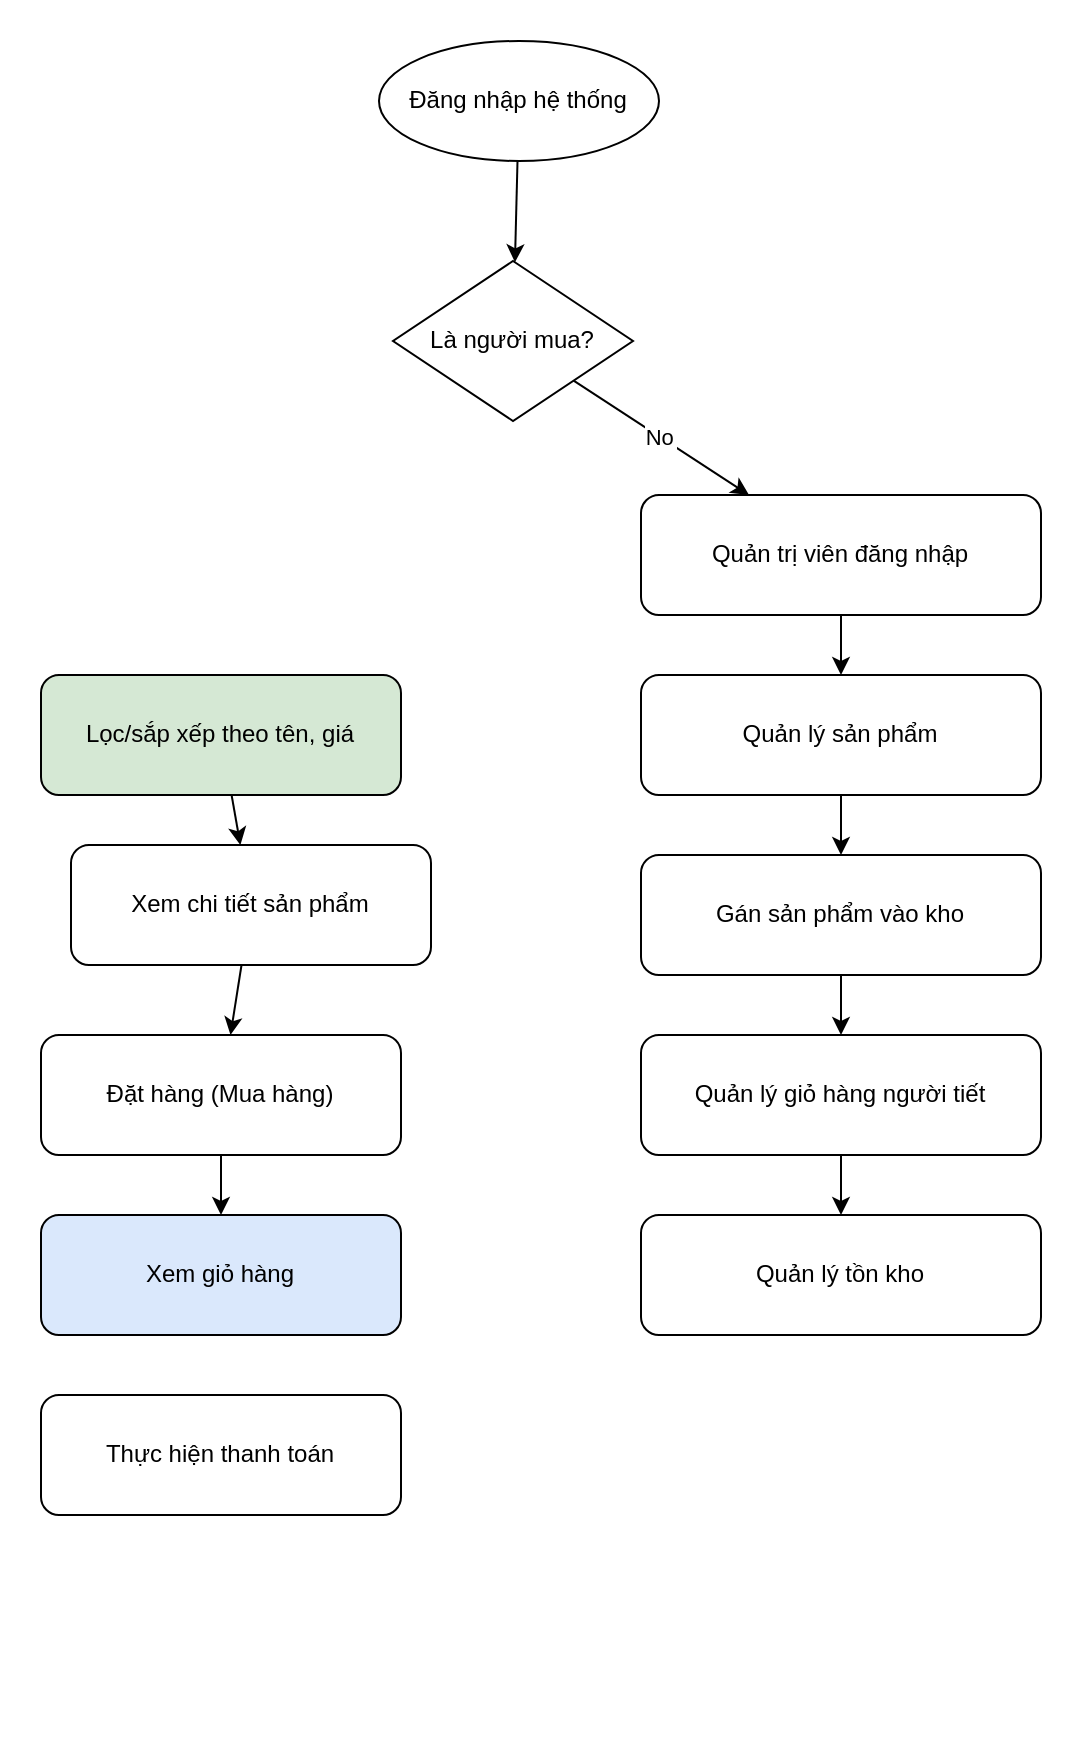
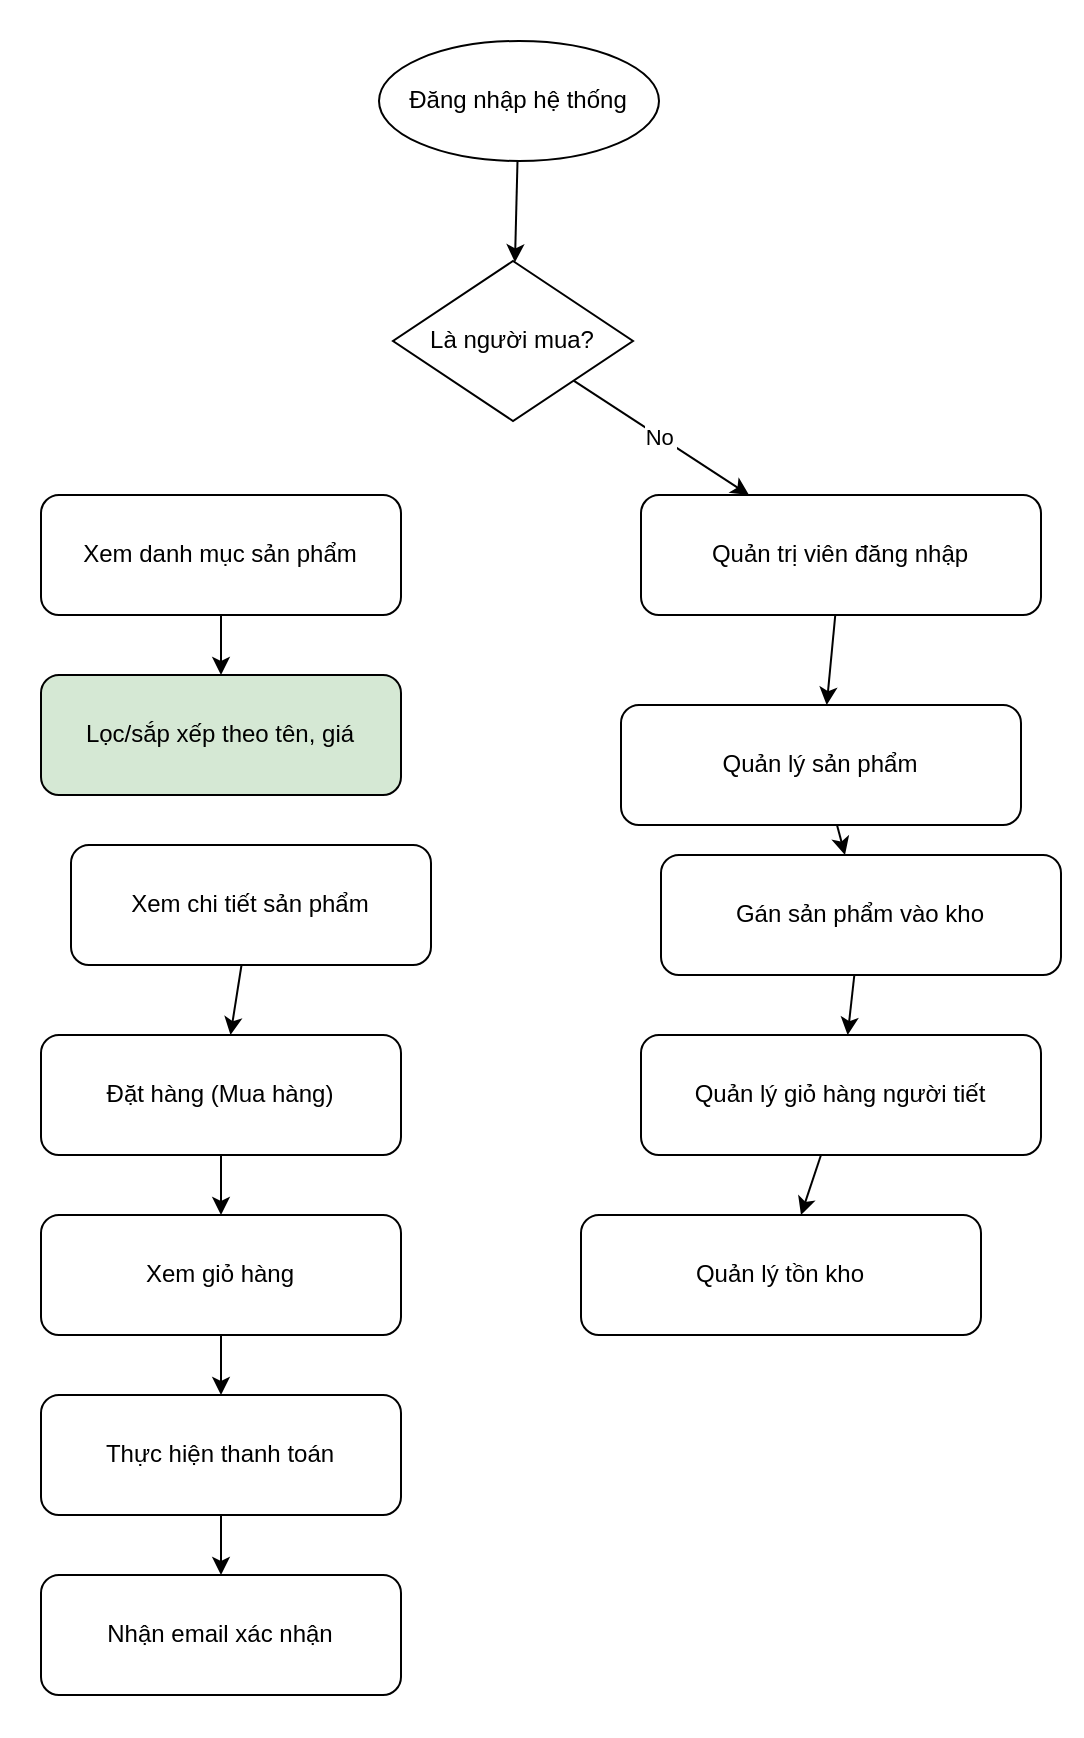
  <mxCell id="0" />
  <mxCell id="1" parent="0" />
  <mxCell id="2" value="Đăng nhập hệ thống" style="ellipse;whiteSpace=wrap;html=1;fillColor=#FFFFFF;" vertex="1" parent="1"><mxGeometry x="189" y="20" width="140" height="60" as="geometry" /></mxCell>
  <mxCell id="3" value="Là người mua?" style="rhombus;whiteSpace=wrap;html=1;" vertex="1" parent="1"><mxGeometry x="196" y="130" width="120" height="80" as="geometry" /></mxCell>
+ <mxCell id="4" value="Xem danh mục sản phẩm" style="rounded=1;whiteSpace=wrap;html=1;" vertex="1" parent="1"><mxGeometry x="20" y="247" width="180" height="60" as="geometry" /></mxCell>
  <mxCell id="5" value="Lọc/sắp xếp theo tên, giá" style="rounded=1;whiteSpace=wrap;html=1;fillColor=#d5e8d4;" vertex="1" parent="1"><mxGeometry x="20" y="337" width="180" height="60" as="geometry" /></mxCell>
  <mxCell id="6" value="Xem chi tiết sản phẩm" style="rounded=1;whiteSpace=wrap;html=1;" vertex="1" parent="1"><mxGeometry x="35" y="422" width="180" height="60" as="geometry" /></mxCell>
  <mxCell id="7" value="Đặt hàng (Mua hàng)" style="rounded=1;whiteSpace=wrap;html=1;" vertex="1" parent="1"><mxGeometry x="20" y="517" width="180" height="60" as="geometry" /></mxCell>
- <mxCell id="8" value="Xem giỏ hàng" style="rounded=1;whiteSpace=wrap;html=1;fillColor=#dae8fc;" vertex="1" parent="1"><mxGeometry x="20" y="607" width="180" height="60" as="geometry" /></mxCell>
+ <mxCell id="8" value="Xem giỏ hàng" style="rounded=1;whiteSpace=wrap;html=1;" vertex="1" parent="1"><mxGeometry x="20" y="607" width="180" height="60" as="geometry" /></mxCell>
  <mxCell id="9" value="Thực hiện thanh toán" style="rounded=1;whiteSpace=wrap;html=1;" vertex="1" parent="1"><mxGeometry x="20" y="697" width="180" height="60" as="geometry" /></mxCell>
+ <mxCell id="10" value="Nhận email xác nhận" style="rounded=1;whiteSpace=wrap;html=1;" vertex="1" parent="1"><mxGeometry x="20" y="787" width="180" height="60" as="geometry" /></mxCell>
  <mxCell id="11" value="Quản trị viên đăng nhập" style="rounded=1;whiteSpace=wrap;html=1;" vertex="1" parent="1"><mxGeometry x="320" y="247" width="200" height="60" as="geometry" /></mxCell>
- <mxCell id="12" value="Quản lý sản phẩm" style="rounded=1;whiteSpace=wrap;html=1;" vertex="1" parent="1"><mxGeometry x="320" y="337" width="200" height="60" as="geometry" /></mxCell>
- <mxCell id="13" value="Gán sản phẩm vào kho" style="rounded=1;whiteSpace=wrap;html=1;" vertex="1" parent="1"><mxGeometry x="320" y="427" width="200" height="60" as="geometry" /></mxCell>
+ <mxCell id="12" value="Quản lý sản phẩm" style="rounded=1;whiteSpace=wrap;html=1;" vertex="1" parent="1"><mxGeometry x="310" y="352" width="200" height="60" as="geometry" /></mxCell>
+ <mxCell id="13" value="Gán sản phẩm vào kho" style="rounded=1;whiteSpace=wrap;html=1;" vertex="1" parent="1"><mxGeometry x="330" y="427" width="200" height="60" as="geometry" /></mxCell>
  <mxCell id="14" value="Quản lý giỏ hàng người tiết" style="rounded=1;whiteSpace=wrap;html=1;" vertex="1" parent="1"><mxGeometry x="320" y="517" width="200" height="60" as="geometry" /></mxCell>
- <mxCell id="15" value="Quản lý tồn kho" style="rounded=1;whiteSpace=wrap;html=1;" vertex="1" parent="1"><mxGeometry x="320" y="607" width="200" height="60" as="geometry" /></mxCell>
+ <mxCell id="15" value="Quản lý tồn kho" style="rounded=1;whiteSpace=wrap;html=1;" vertex="1" parent="1"><mxGeometry x="290" y="607" width="200" height="60" as="geometry" /></mxCell>
  <mxCell id="16" edge="1" parent="1" source="2" target="3"><mxGeometry relative="1" as="geometry" /></mxCell>
  <mxCell id="17" value="No" edge="1" parent="1" source="3" target="11"><mxGeometry relative="1" as="geometry" /></mxCell>
- <mxCell id="19" edge="1" parent="1" source="5" target="6"><mxGeometry relative="1" as="geometry" /></mxCell>
+ <mxCell id="18" edge="1" parent="1" source="4" target="5"><mxGeometry relative="1" as="geometry" /></mxCell>
  <mxCell id="20" edge="1" parent="1" source="6" target="7"><mxGeometry relative="1" as="geometry" /></mxCell>
  <mxCell id="21" edge="1" parent="1" source="7" target="8"><mxGeometry relative="1" as="geometry" /></mxCell>
+ <mxCell id="22" edge="1" parent="1" source="8" target="9"><mxGeometry relative="1" as="geometry" /></mxCell>
+ <mxCell id="23" edge="1" parent="1" source="9" target="10"><mxGeometry relative="1" as="geometry" /></mxCell>
  <mxCell id="24" edge="1" parent="1" source="11" target="12"><mxGeometry relative="1" as="geometry" /></mxCell>
  <mxCell id="25" edge="1" parent="1" source="12" target="13"><mxGeometry relative="1" as="geometry" /></mxCell>
  <mxCell id="26" edge="1" parent="1" source="13" target="14"><mxGeometry relative="1" as="geometry" /></mxCell>
  <mxCell id="27" edge="1" parent="1" source="14" target="15"><mxGeometry relative="1" as="geometry" /></mxCell>
